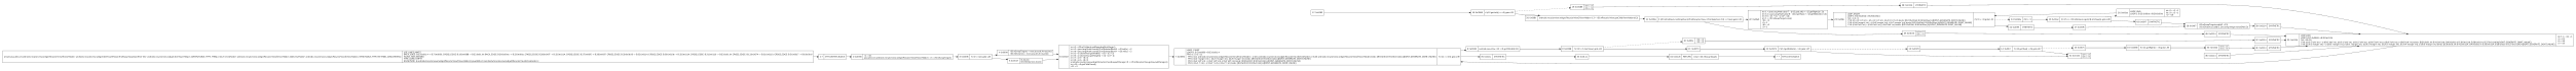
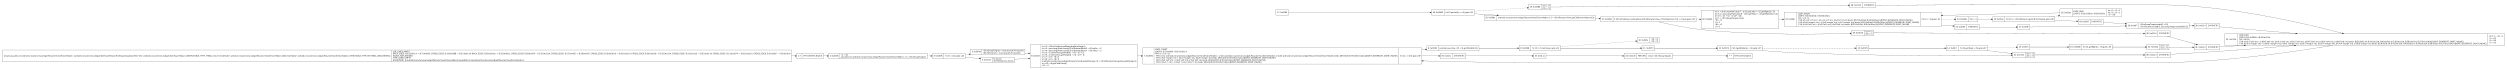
  digraph {
    fontname=Nunito
    rankdir=LR
    node [fontname=Nunito shape=record]
    edge [fontname=Nunito]
    n1 [label="{0\:\ ?|MTH_ENTER_BLOCK\l}"]
    n2 [label="{2\:\ 0x0000|r1 = r21\ljava.util.List\<androidx.recyclerview.widget.RecyclerView$ViewHolder\> r2 = r20.mSwapTargets\l}"]
    n3 [label="{3\:\ 0x0006|if (r2 != null) goto L43\l}"]
    n4 [label="{4\:\ 0x0008|r20.mSwapTargets = new java.util.ArrayList()\lr20.mDistances = new java.util.ArrayList()\l}"]
    n5 [label="{5\:\ 0x0017|r2.clear()\lr20.mDistances.clear()\l}"]
    n6 [label="{6\:\ 0x001f|int r2 = r20.mCallback.getBoundingBoxMargin()\lint r3 = java.lang.Math.round(r20.mSelectedStartX + r20.mDx) \- r2\lint r4 = java.lang.Math.round(r20.mSelectedStartY + r20.mDy) \- r2\lint r5 = (r1.itemView.getWidth() + r3) + (r2 * 2)\lint r6 = (r1.itemView.getHeight() + r4) + (r2 * 2)\lint r7 = (r3 + r5) \/ 2\lint r8 = (r4 + r6) \/ 2\landroidx.recyclerview.widget.RecyclerView$LayoutManager r9 = r20.mRecyclerView.getLayoutManager()\lint r10 = r9.getChildCount()\lr11 = 0\l}"]
    n7 [label="{7\:\ 0x0060|LOOP_START\lLOOP:0: B:7:0x0060\-\>B:32:0x0114\lPHI: r1 r2 r3 r11 \l  PHI: (r1v1 androidx.recyclerview.widget.RecyclerView$ViewHolder) = (r1v0 androidx.recyclerview.widget.RecyclerView$ViewHolder), (r1v20 androidx.recyclerview.widget.RecyclerView$ViewHolder) binds: [B:6:0x001f, B:32:0x0114] A[DONT_GENERATE, DONT_INLINE]\l  PHI: (r2v4 'margin' int) = (r2v3 'margin' int), (r2v8 'margin' int) binds: [B:6:0x001f, B:32:0x0114] A[DONT_GENERATE, DONT_INLINE]\l  PHI: (r3v4 'left' int) = (r3v3 'left' int), (r3v9 'left' int) binds: [B:6:0x001f, B:32:0x0114] A[DONT_GENERATE, DONT_INLINE]\l  PHI: (r11v1 'i' int) = (r11v0 'i' int), (r11v2 'i' int) binds: [B:6:0x001f, B:32:0x0114] A[DONT_GENERATE, DONT_INLINE]\l|if (r11 \>= r10) goto L39\l}"]
    n8 [label="{8\:\ 0x0062|android.view.View r12 = r9.getChildAt(r11)\l}"]
    n9 [label="{35\:\ 0x011e|SYNTHETIC\l}"]
    n10 [label="{9\:\ 0x0068|if (r12 != r1.itemView) goto L11\l}"]
    n11 [label="{33\:\ 0x011e}"]
    n12 [label="{10\:\ 0x006a|r19 = r2\lr16 = r3\l}"]
    n13 [label="{11\:\ 0x0070}"]
-   n14 [label="{37\:\ 0x0114|SYNTHETIC\l}"]
    n15 [label="{12\:\ 0x0074|if (r12.getBottom() \< r4) goto L37\l}"]
    n16 [label="{32\:\ 0x0114|LOOP_END\lLOOP:0: B:7:0x0060\-\>B:32:0x0114\lPHI: r16 r19 \l  PHI: (r16v7 'left' int) = (r16v0 'left' int), (r16v1 'left' int), (r16v2 'left' int), (r16v5 'left' int), (r16v6 'left' int), (r16v8 'left' int) binds: [B:36:0x0114, B:41:0x0114, B:40:0x0114, B:39:0x0114, B:38:0x0114, B:37:0x0114] A[DONT_GENERATE, DONT_INLINE]\l  PHI: (r19v5 'margin' int) = (r19v0 'margin' int), (r19v1 'margin' int), (r19v2 'margin' int), (r19v3 'margin' int), (r19v4 'margin' int), (r19v6 'margin' int) binds: [B:36:0x0114, B:41:0x0114, B:40:0x0114, B:39:0x0114, B:38:0x0114, B:37:0x0114] A[DONT_GENERATE, DONT_INLINE]\l|int r11 = r11 + 1\lr1 = r21\lr3 = r16\lr2 = r19\l}"]
    n17 [label="{13\:\ 0x0076}"]
    n18 [label="{31\:\ 0x0110|r19 = r2\lr16 = r3\l}"]
    n19 [label="{14\:\ 0x007a|if (r12.getTop() \> r6) goto L37\l}"]
    n20 [label="{36\:\ 0x0114|SYNTHETIC\l}"]
    n21 [label="{15\:\ 0x007c}"]
    n22 [label="{16\:\ 0x0080|if (r12.getRight() \< r3) goto L35\l}"]
    n23 [label="{30\:\ 0x010b|r19 = r2\lr16 = r3\l}"]
    n24 [label="{17\:\ 0x0082}"]
    n25 [label="{18\:\ 0x0086|if (r12.getLeft() \<= r5) goto L21\l}"]
    n26 [label="{41\:\ 0x0114|SYNTHETIC\l}"]
    n27 [label="{19\:\ 0x0088|r19 = r2\lr16 = r3\l}"]
    n28 [label="{20\:\ 0x008e|androidx.recyclerview.widget.RecyclerView$ViewHolder r13 = r20.mRecyclerView.getChildViewHolder(r12)\l}"]
    n29 [label="{38\:\ 0x0114|SYNTHETIC\l}"]
    n30 [label="{21\:\ 0x009e|if (r20.mCallback.canDropOver(r20.mRecyclerView, r20.mSelected, r13) == false) goto L33\l}"]
    n31 [label="{22\:\ 0x00a0|int r1 = java.lang.Math.abs(r7 \- ((r12.getLeft() + r12.getRight()) \/ 2))\lint r14 = java.lang.Math.abs(r8 \- ((r12.getTop() + r12.getBottom()) \/ 2))\lint r15 = (r1 * r1) + (r14 * r14)\lint r1 = r20.mSwapTargets.size()\lr19 = r2\lr2 = 0\lr16 = r3\lr3 = 0\l}"]
    n32 [label="{29\:\ 0x0106|r19 = r2\lr16 = r3\l}"]
    n33 [label="{23\:\ 0x00dc|LOOP_START\lLOOP:1: B:23:0x00dc\-\>B:26:0x00ee\lPHI: r1 r2 r3 \l  PHI: (r1v12 'cnt' int) = (r1v11 'cnt' int), (r1v19 'cnt' int) binds: [B:22:0x00a0, B:26:0x00ee] A[DONT_GENERATE, DONT_INLINE]\l  PHI: (r2v6 'margin' int) = (r2v5 'margin' int), (r2v7 'margin' int) binds: [B:22:0x00a0, B:26:0x00ee] A[DONT_GENERATE, DONT_INLINE]\l  PHI: (r3v6 'left' int) = (r3v5 'left' int), (r3v8 'left' int) binds: [B:22:0x00a0, B:26:0x00ee] A[DONT_GENERATE, DONT_INLINE]\l|if (r3 \>= r1) goto L31\l}"]
    n34 [label="{40\:\ 0x0114|SYNTHETIC\l}"]
    n35 [label="{24\:\ 0x00de|r18 = r1\l}"]
    n36 [label="{42\:\ 0x00f5|SYNTHETIC\l}"]
    n37 [label="{25\:\ 0x00ec|if (r15 \<= r20.mDistances.get(r3).intValue()) goto L28\l}"]
    n38 [label="{27\:\ 0x00f5}"]
    n39 [label="{26\:\ 0x00ee|LOOP_END\lLOOP:1: B:23:0x00dc\-\>B:26:0x00ee\l|int r2 = r2 + 1\lint r3 = r3 + 1\lr1 = r18\l}"]
    n40 [label="{43\:\ 0x00f7|SYNTHETIC\l}"]
    n41 [label="{28\:\ 0x00f7|r20.mSwapTargets.add(r2, r13)\lr20.mDistances.add(r2, java.lang.Integer.valueOf(r15))\l}"]
    n42 [label="{39\:\ 0x0114|SYNTHETIC\l}"]
    n43 [label="{34\:\ 0x0120|RETURN\l|return r20.mSwapTargets\l}"]
    n44 [label="{1\:\ ?|MTH_EXIT_BLOCK\l}"]
    n45 [label="{private java.util.List\<androidx.recyclerview.widget.RecyclerView$ViewHolder\> androidx.recyclerview.widget.ItemTouchHelper.findSwapTargets((r20v0 'this' androidx.recyclerview.widget.ItemTouchHelper A[IMMUTABLE_TYPE, THIS]), (r21v0 'viewHolder' androidx.recyclerview.widget.RecyclerView$ViewHolder A[D('viewHolder' androidx.recyclerview.widget.RecyclerView$ViewHolder), IMMUTABLE_TYPE, METHOD_ARGUMENT]))  | USE_LINES_HINTS\lBACK_EDGE: B:32:0x0114 \-\> B:7:0x0060, CROSS_EDGE: B:19:0x0088 \-\> B:32:0x0114, BACK_EDGE: B:26:0x00ee \-\> B:23:0x00dc, CROSS_EDGE: B:28:0x00f7 \-\> B:32:0x0114, CROSS_EDGE: B:27:0x00f5 \-\> B:28:0x00f7, CROSS_EDGE: B:29:0x0106 \-\> B:32:0x0114, CROSS_EDGE: B:30:0x010b \-\> B:32:0x0114, CROSS_EDGE: B:31:0x0110 \-\> B:32:0x0114, CROSS_EDGE: B:12:0x0074 \-\> B:31:0x0110, CROSS_EDGE: B:5:0x0017 \-\> B:6:0x001f\lINLINE_NOT_NEEDED\lTYPE_VARS: EMPTY\lSIGNATURE: (Landroidx\/recyclerview\/widget\/RecyclerView$ViewHolder;)Ljava\/util\/List\<Landroidx\/recyclerview\/widget\/RecyclerView$ViewHolder;\>;\l}"]
    n1 -> n2
    n2 -> n3 [style=dashed]
    n3 -> n4 [style=dashed]
    n3 -> n5
    n4 -> n6
    n5 -> n6
    n6 -> n7
    n7 -> n8 [style=solid]
    n7 -> n9
    n8 -> n10
    n9 -> n11
    n10 -> n12 [style=dashed]
    n10 -> n13
    n11 -> n43
-   n12 -> n14
    n13 -> n15
-   n14 -> n16
    n15 -> n17 [style=dashed]
    n15 -> n18
    n16 -> n7
    n17 -> n19
+   n18 -> n20
    n19 -> n18
    n19 -> n21 [style=dashed]
    n20 -> n16
    n21 -> n22
    n22 -> n23
    n23 -> n26
    n24 -> n25
    n25 -> n27 [style=dashed]
    n25 -> n28
    n26 -> n16
    n27 -> n29
    n28 -> n30
    n29 -> n16
    n30 -> n31 [style=dashed]
    n30 -> n32
    n31 -> n33
    n32 -> n34
    n33 -> n35 [style=dashed]
    n33 -> n36
-   n34 -> n16
+   n34 -> n26
    n35 -> n37
    n36 -> n38
    n37 -> n39 [style=dashed]
    n37 -> n40
    n38 -> n41
    n39 -> n33
    n40 -> n41
    n41 -> n42
    n42 -> n16
    n43 -> n44
    n45 -> n1
  }
